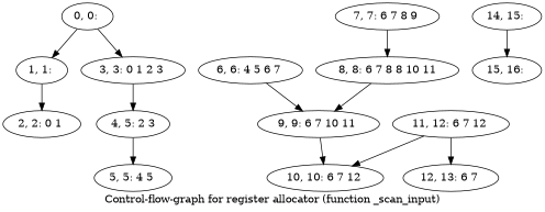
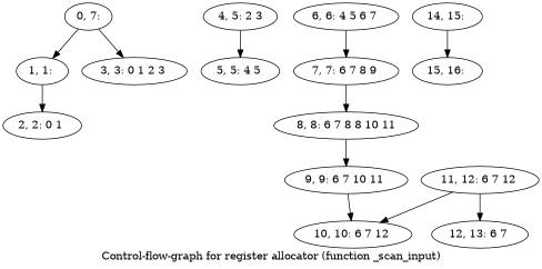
  digraph {
    label="Control-flow-graph for register allocator (function _scan_input)"
-   n1 [label="0, 0: "]
+   n1 [label="0, 7:"]
    n2 [label="1, 1: "]
    n3 [label="3, 3: 0 1 2 3 "]
    n4 [label="2, 2: 0 1 "]
    n5 [label="4, 5: 2 3"]
    n6 [label="5, 5: 4 5 "]
    n7 [label="6, 6: 4 5 6 7 "]
    n8 [label="7, 7: 6 7 8 9 "]
    n9 [label="8, 8: 6 7 8 8 10 11"]
    n10 [label="9, 9: 6 7 10 11 "]
    n11 [label="10, 10: 6 7 12 "]
    n12 [label="11, 12: 6 7 12 "]
    n13 [label="12, 13: 6 7 "]
    n14 [label="14, 15: "]
    n15 [label="15, 16: "]
    n1 -> n2
    n1 -> n3
    n2 -> n4
-   n3 -> n5
    n5 -> n6
-   n7 -> n10
+   n7 -> n8
    n8 -> n9
    n9 -> n10
    n10 -> n11
    n12 -> n11
    n12 -> n13
    n14 -> n15
  }
